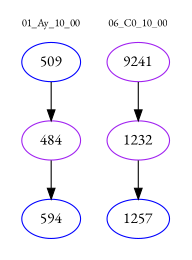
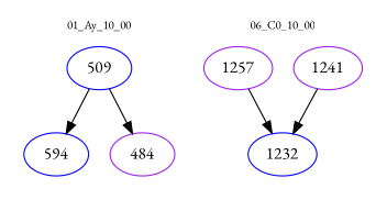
  digraph {
    fontname="EB Garamond"
    node [color=blue fontname="EB Garamond"]
    edge [color=black fontname="EB Garamond"]
    n1 [label=509]
    n2 [label=594]
    n3 [color=purple label=484]
-   n4 [color=purple label=1232]
-   n5 [color=purple label=9241]
-   n6 [label=1257]
+   n4 [label=1232]
+   n5 [color=purple label=1241]
+   n6 [color=purple label=1257]
    subgraph cluster_1 {
      color=white
      fontsize=10
      label="01_Ay_10_00"
      n1
      n2
      n3
    }
    subgraph cluster_2 {
      color=white
      fontsize=10
      label="06_C0_10_00"
      n4
      n5
      n6
    }
-   n3 -> n2
+   n1 -> n2
    n1 -> n3
-   n4 -> n6
+   n6 -> n4
    n5 -> n4
  }
